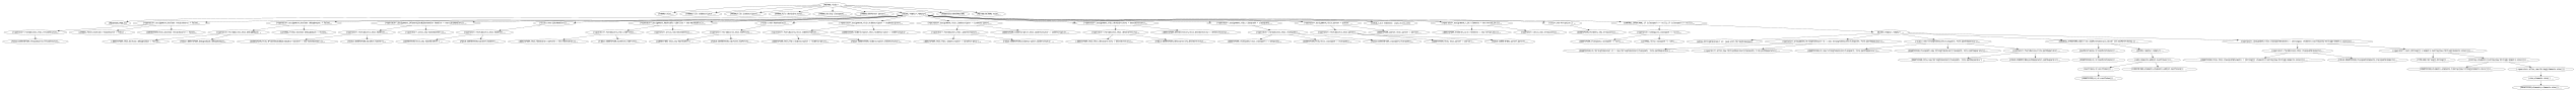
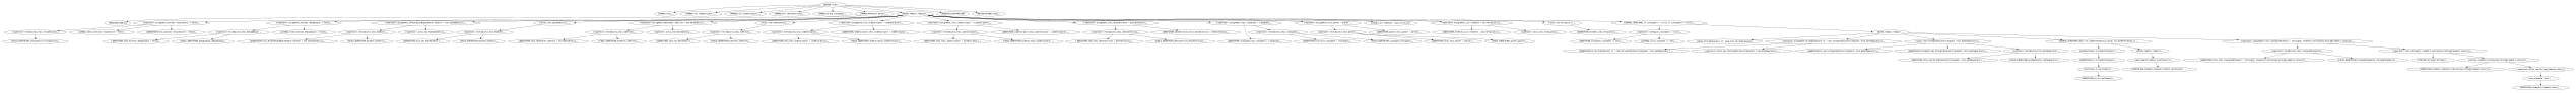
  digraph {
    fontname="Liberation Mono"
    node [fontname="Liberation Mono"]
    edge [fontname="Liberation Mono"]
    n1 [label=<(METHOD,&lt;init&gt;)<SUB>132</SUB>>]
    n2 [label=<(PARAM,this)<SUB>132</SUB>>]
    n3 [label=<(PARAM,File stdDescriptor)<SUB>132</SUB>>]
    n4 [label=<(PARAM,File iasDescriptor)<SUB>133</SUB>>]
    n5 [label=<(PARAM,File destDirectory)<SUB>134</SUB>>]
    n6 [label=<(PARAM,String classpath)<SUB>135</SUB>>]
    n7 [label=<(PARAM,SAXParser parser)<SUB>136</SUB>>]
    n8 [label=<(BLOCK,&lt;empty&gt;,&lt;empty&gt;)<SUB>136</SUB>>]
    n9 [label=<(MODIFIER,CONSTRUCTOR)>]
    n10 [label=<(METHOD_RETURN,void)<SUB>157</SUB>>]
    n11 [label=<(MODIFIER,PUBLIC)>]
    n12 [label=<(&lt;operator&gt;.assignment,boolean retainSource = false)<SUB>94</SUB>>]
    n13 [label=<(&lt;operator&gt;.assignment,boolean debugOutput = false)<SUB>95</SUB>>]
    n14 [label=<(&lt;operator&gt;.assignment,IPlanetEjbc$EjbcHandler handler = new EjbcHandler())<SUB>102</SUB>>]
    n15 [label=<(&lt;init&gt;,new EjbcHandler())<SUB>102</SUB>>]
    n16 [label=<(&lt;operator&gt;.assignment,Hashtable ejbFiles = new Hashtable())<SUB>111</SUB>>]
    n17 [label=<(&lt;init&gt;,new Hashtable())<SUB>111</SUB>>]
    n18 [label=<(&lt;operator&gt;.assignment,this.stdDescriptor = stdDescriptor)<SUB>137</SUB>>]
    n19 [label=<(&lt;operator&gt;.assignment,this.iasDescriptor = iasDescriptor)<SUB>138</SUB>>]
    n20 [label=<(&lt;operator&gt;.assignment,this.destDirectory = destDirectory)<SUB>139</SUB>>]
    n21 [label=<(&lt;operator&gt;.assignment,this.classpath = classpath)<SUB>140</SUB>>]
    n22 [label=<(&lt;operator&gt;.assignment,this.parser = parser)<SUB>141</SUB>>]
    n23 [label=<(LOCAL,List elements: java.util.List)>]
    n24 [label=<(&lt;operator&gt;.assignment,List elements = new ArrayList())<SUB>147</SUB>>]
    n25 [label=<(&lt;init&gt;,new ArrayList())<SUB>147</SUB>>]
    n26 [label=<(CONTROL_STRUCTURE,if (classpath != null),if (classpath != null))<SUB>148</SUB>>]
    n27 [label=<(&lt;operator&gt;.fieldAccess,this.retainSource)<SUB>94</SUB>>]
    n28 [label=<(LITERAL,false,boolean retainSource = false)<SUB>94</SUB>>]
    n29 [label=<(IDENTIFIER,this,boolean retainSource = false)<SUB>94</SUB>>]
    n30 [label=<(&lt;operator&gt;.fieldAccess,this.debugOutput)<SUB>95</SUB>>]
    n31 [label=<(LITERAL,false,boolean debugOutput = false)<SUB>95</SUB>>]
    n32 [label=<(&lt;operator&gt;.fieldAccess,this.handler)<SUB>102</SUB>>]
    n33 [label=<(&lt;operator&gt;.alloc,new EjbcHandler())<SUB>102</SUB>>]
    n34 [label=<(&lt;operator&gt;.fieldAccess,this.handler)<SUB>102</SUB>>]
    n35 [label=<(&lt;operator&gt;.fieldAccess,this.ejbFiles)<SUB>111</SUB>>]
    n36 [label=<(&lt;operator&gt;.alloc,new Hashtable())<SUB>111</SUB>>]
    n37 [label=<(&lt;operator&gt;.fieldAccess,this.ejbFiles)<SUB>111</SUB>>]
    n38 [label=<(&lt;operator&gt;.fieldAccess,this.stdDescriptor)<SUB>137</SUB>>]
    n39 [label=<(IDENTIFIER,stdDescriptor,this.stdDescriptor = stdDescriptor)<SUB>137</SUB>>]
    n40 [label=<(&lt;operator&gt;.fieldAccess,this.iasDescriptor)<SUB>138</SUB>>]
    n41 [label=<(IDENTIFIER,iasDescriptor,this.iasDescriptor = iasDescriptor)<SUB>138</SUB>>]
    n42 [label=<(&lt;operator&gt;.fieldAccess,this.destDirectory)<SUB>139</SUB>>]
    n43 [label=<(IDENTIFIER,destDirectory,this.destDirectory = destDirectory)<SUB>139</SUB>>]
    n44 [label=<(&lt;operator&gt;.fieldAccess,this.classpath)<SUB>140</SUB>>]
    n45 [label=<(IDENTIFIER,classpath,this.classpath = classpath)<SUB>140</SUB>>]
    n46 [label=<(&lt;operator&gt;.fieldAccess,this.parser)<SUB>141</SUB>>]
    n47 [label=<(IDENTIFIER,parser,this.parser = parser)<SUB>141</SUB>>]
    n48 [label=<(IDENTIFIER,elements,List elements = new ArrayList())<SUB>147</SUB>>]
    n49 [label=<(&lt;operator&gt;.alloc,new ArrayList())<SUB>147</SUB>>]
    n50 [label=<(IDENTIFIER,elements,new ArrayList())<SUB>147</SUB>>]
    n51 [label=<(&lt;operator&gt;.notEquals,classpath != null)<SUB>148</SUB>>]
    n52 [label=<(BLOCK,&lt;empty&gt;,&lt;empty&gt;)<SUB>148</SUB>>]
    n53 [label=<(FIELD_IDENTIFIER,retainSource,retainSource)<SUB>94</SUB>>]
    n54 [label=<(IDENTIFIER,this,boolean debugOutput = false)<SUB>95</SUB>>]
    n55 [label=<(FIELD_IDENTIFIER,debugOutput,debugOutput)<SUB>95</SUB>>]
    n56 [label=<(IDENTIFIER,this,IPlanetEjbc$EjbcHandler handler = new EjbcHandler())<SUB>102</SUB>>]
    n57 [label=<(FIELD_IDENTIFIER,handler,handler)<SUB>102</SUB>>]
    n58 [label=<(IDENTIFIER,this,new EjbcHandler())<SUB>102</SUB>>]
    n59 [label=<(FIELD_IDENTIFIER,handler,handler)<SUB>102</SUB>>]
    n60 [label=<(IDENTIFIER,this,Hashtable ejbFiles = new Hashtable())<SUB>111</SUB>>]
    n61 [label=<(FIELD_IDENTIFIER,ejbFiles,ejbFiles)<SUB>111</SUB>>]
    n62 [label=<(IDENTIFIER,this,new Hashtable())<SUB>111</SUB>>]
    n63 [label=<(FIELD_IDENTIFIER,ejbFiles,ejbFiles)<SUB>111</SUB>>]
    n64 [label=<(IDENTIFIER,this,this.stdDescriptor = stdDescriptor)<SUB>137</SUB>>]
    n65 [label=<(FIELD_IDENTIFIER,stdDescriptor,stdDescriptor)<SUB>137</SUB>>]
    n66 [label=<(IDENTIFIER,this,this.iasDescriptor = iasDescriptor)<SUB>138</SUB>>]
    n67 [label=<(FIELD_IDENTIFIER,iasDescriptor,iasDescriptor)<SUB>138</SUB>>]
    n68 [label=<(IDENTIFIER,this,this.destDirectory = destDirectory)<SUB>139</SUB>>]
    n69 [label=<(FIELD_IDENTIFIER,destDirectory,destDirectory)<SUB>139</SUB>>]
    n70 [label=<(IDENTIFIER,this,this.classpath = classpath)<SUB>140</SUB>>]
    n71 [label=<(FIELD_IDENTIFIER,classpath,classpath)<SUB>140</SUB>>]
    n72 [label=<(IDENTIFIER,this,this.parser = parser)<SUB>141</SUB>>]
    n73 [label=<(FIELD_IDENTIFIER,parser,parser)<SUB>141</SUB>>]
    n74 [label=<(IDENTIFIER,classpath,classpath != null)<SUB>148</SUB>>]
    n75 [label=<(LITERAL,null,classpath != null)<SUB>147</SUB>>]
    n76 [label=<(LOCAL,StringTokenizer st: java.util.StringTokenizer)>]
    n77 [label=<(&lt;operator&gt;.assignment,StringTokenizer st = new StringTokenizer(classpath, File.pathSeparator))<SUB>149</SUB>>]
    n78 [label=<(&lt;init&gt;,new StringTokenizer(classpath, File.pathSeparator))<SUB>149</SUB>>]
    n79 [label=<(CONTROL_STRUCTURE,while (st.hasMoreTokens()),while (st.hasMoreTokens()))<SUB>151</SUB>>]
    n80 [label=<(&lt;operator&gt;.assignment,this.classpathElements = (String[]) elements.toArray(new String[elements.size()]))<SUB>154</SUB>>]
    n81 [label=<(IDENTIFIER,st,StringTokenizer st = new StringTokenizer(classpath, File.pathSeparator))<SUB>149</SUB>>]
    n82 [label=<(&lt;operator&gt;.alloc,new StringTokenizer(classpath, File.pathSeparator))<SUB>149</SUB>>]
    n83 [label=<(IDENTIFIER,st,new StringTokenizer(classpath, File.pathSeparator))<SUB>149</SUB>>]
    n84 [label=<(IDENTIFIER,classpath,new StringTokenizer(classpath, File.pathSeparator))<SUB>149</SUB>>]
    n85 [label=<(&lt;operator&gt;.fieldAccess,File.pathSeparator)<SUB>150</SUB>>]
    n86 [label=<(hasMoreTokens,st.hasMoreTokens())<SUB>151</SUB>>]
    n87 [label=<(BLOCK,&lt;empty&gt;,&lt;empty&gt;)<SUB>151</SUB>>]
    n88 [label=<(&lt;operator&gt;.fieldAccess,this.classpathElements)<SUB>154</SUB>>]
    n89 [label=<(&lt;operator&gt;.cast,(String[]) elements.toArray(new String[elements.size()]))<SUB>155</SUB>>]
    n90 [label=<(IDENTIFIER,File,new StringTokenizer(classpath, File.pathSeparator))<SUB>150</SUB>>]
    n91 [label=<(FIELD_IDENTIFIER,pathSeparator,pathSeparator)<SUB>150</SUB>>]
    n92 [label=<(IDENTIFIER,st,st.hasMoreTokens())<SUB>151</SUB>>]
    n93 [label=<(add,elements.add(st.nextToken()))<SUB>152</SUB>>]
    n94 [label=<(IDENTIFIER,elements,elements.add(st.nextToken()))<SUB>152</SUB>>]
    n95 [label=<(nextToken,st.nextToken())<SUB>152</SUB>>]
    n96 [label=<(IDENTIFIER,st,st.nextToken())<SUB>152</SUB>>]
    n97 [label=<(IDENTIFIER,this,this.classpathElements = (String[]) elements.toArray(new String[elements.size()]))<SUB>154</SUB>>]
    n98 [label=<(FIELD_IDENTIFIER,classpathElements,classpathElements)<SUB>154</SUB>>]
    n99 [label=<(TYPE_REF,String[],String[])<SUB>155</SUB>>]
    n100 [label=<(toArray,elements.toArray(new String[elements.size()]))<SUB>155</SUB>>]
    n101 [label=<(IDENTIFIER,elements,elements.toArray(new String[elements.size()]))<SUB>155</SUB>>]
    n102 [label=<(&lt;operator&gt;.alloc,new String[elements.size()])>]
    n103 [label=<(size,elements.size())<SUB>155</SUB>>]
    n104 [label=<(IDENTIFIER,elements,elements.size())<SUB>145</SUB>>]
    n1 -> n2
    n1 -> n3
    n1 -> n4
    n1 -> n5
    n1 -> n6
    n1 -> n7
    n1 -> n8
    n1 -> n9
    n1 -> n10
    n7 -> n11
    n8 -> n12
    n8 -> n13
    n8 -> n14
    n8 -> n15
    n8 -> n16
    n8 -> n17
    n8 -> n18
    n8 -> n19
    n8 -> n20
    n8 -> n21
    n8 -> n22
    n8 -> n23
    n8 -> n24
    n8 -> n25
    n8 -> n26
    n12 -> n27
    n12 -> n28
    n12 -> n29
    n13 -> n30
    n13 -> n31
    n14 -> n32
    n14 -> n33
    n15 -> n34
    n16 -> n35
    n16 -> n36
    n17 -> n37
    n18 -> n38
    n18 -> n39
    n19 -> n40
    n19 -> n41
    n20 -> n42
    n20 -> n43
    n21 -> n44
-   n44 -> n45
+   n21 -> n45
    n22 -> n46
    n22 -> n47
    n24 -> n48
    n24 -> n49
    n25 -> n50
    n26 -> n51
    n26 -> n52
    n27 -> n53
    n30 -> n54
    n30 -> n55
    n32 -> n56
    n32 -> n57
    n34 -> n58
    n34 -> n59
    n35 -> n60
    n35 -> n61
    n37 -> n62
    n37 -> n63
    n38 -> n64
    n38 -> n65
    n40 -> n66
    n40 -> n67
    n42 -> n68
    n42 -> n69
    n44 -> n70
    n44 -> n71
    n46 -> n72
    n46 -> n73
    n51 -> n74
    n51 -> n75
    n52 -> n76
    n52 -> n77
    n52 -> n78
    n52 -> n79
    n52 -> n80
    n77 -> n81
    n77 -> n82
    n78 -> n83
    n78 -> n84
    n78 -> n85
    n79 -> n86
    n79 -> n87
    n80 -> n88
    n80 -> n89
    n85 -> n90
    n85 -> n91
    n86 -> n92
    n87 -> n93
    n88 -> n97
    n88 -> n98
    n89 -> n99
    n89 -> n100
    n93 -> n94
-   n93 -> n95
+   n92 -> n95
    n95 -> n96
    n100 -> n101
    n100 -> n102
    n102 -> n103
    n103 -> n104
  }
